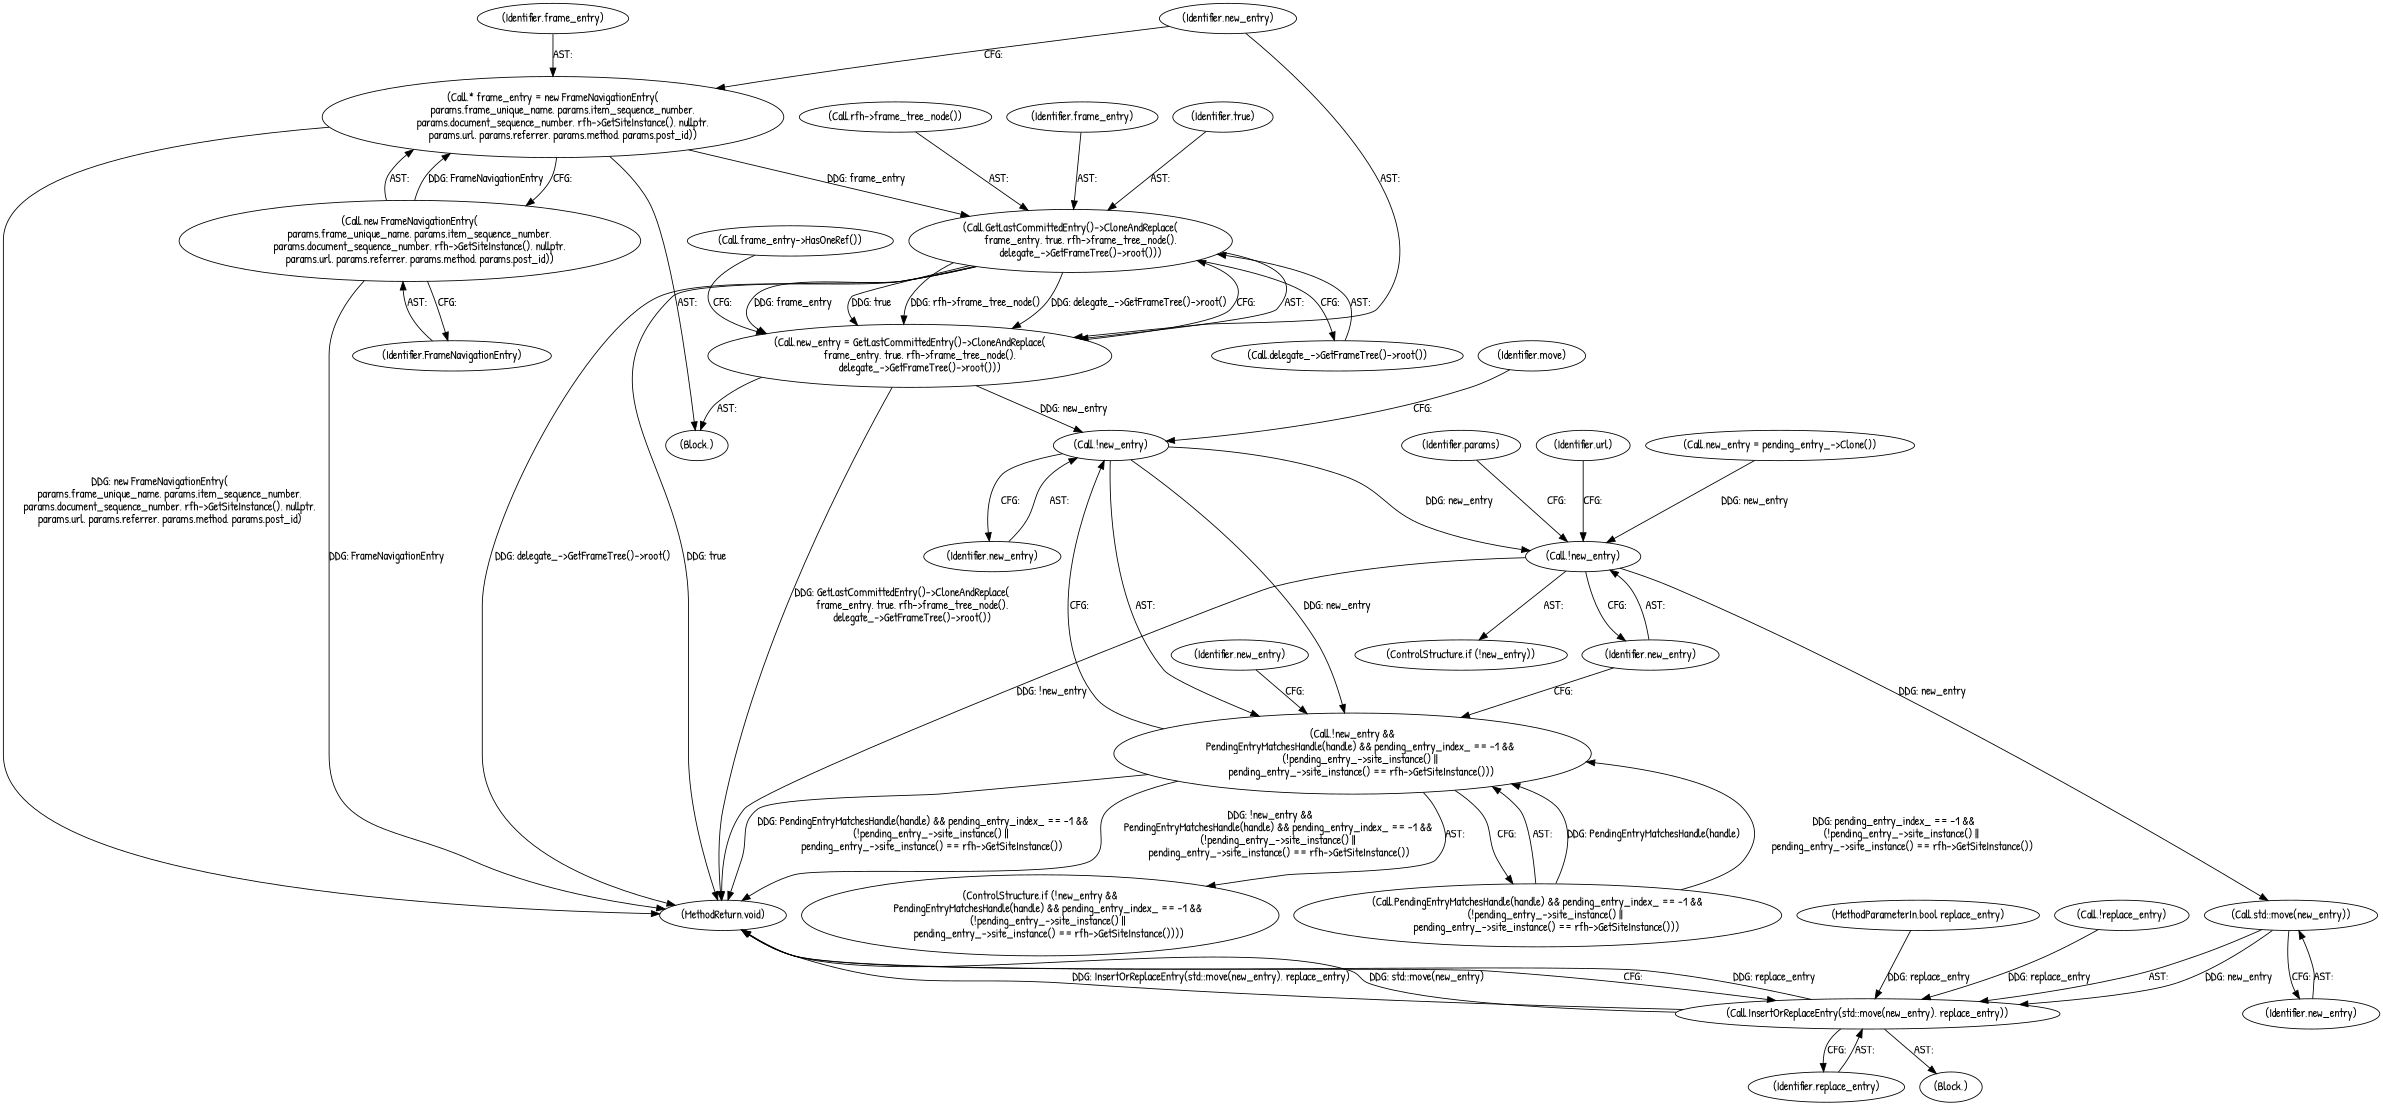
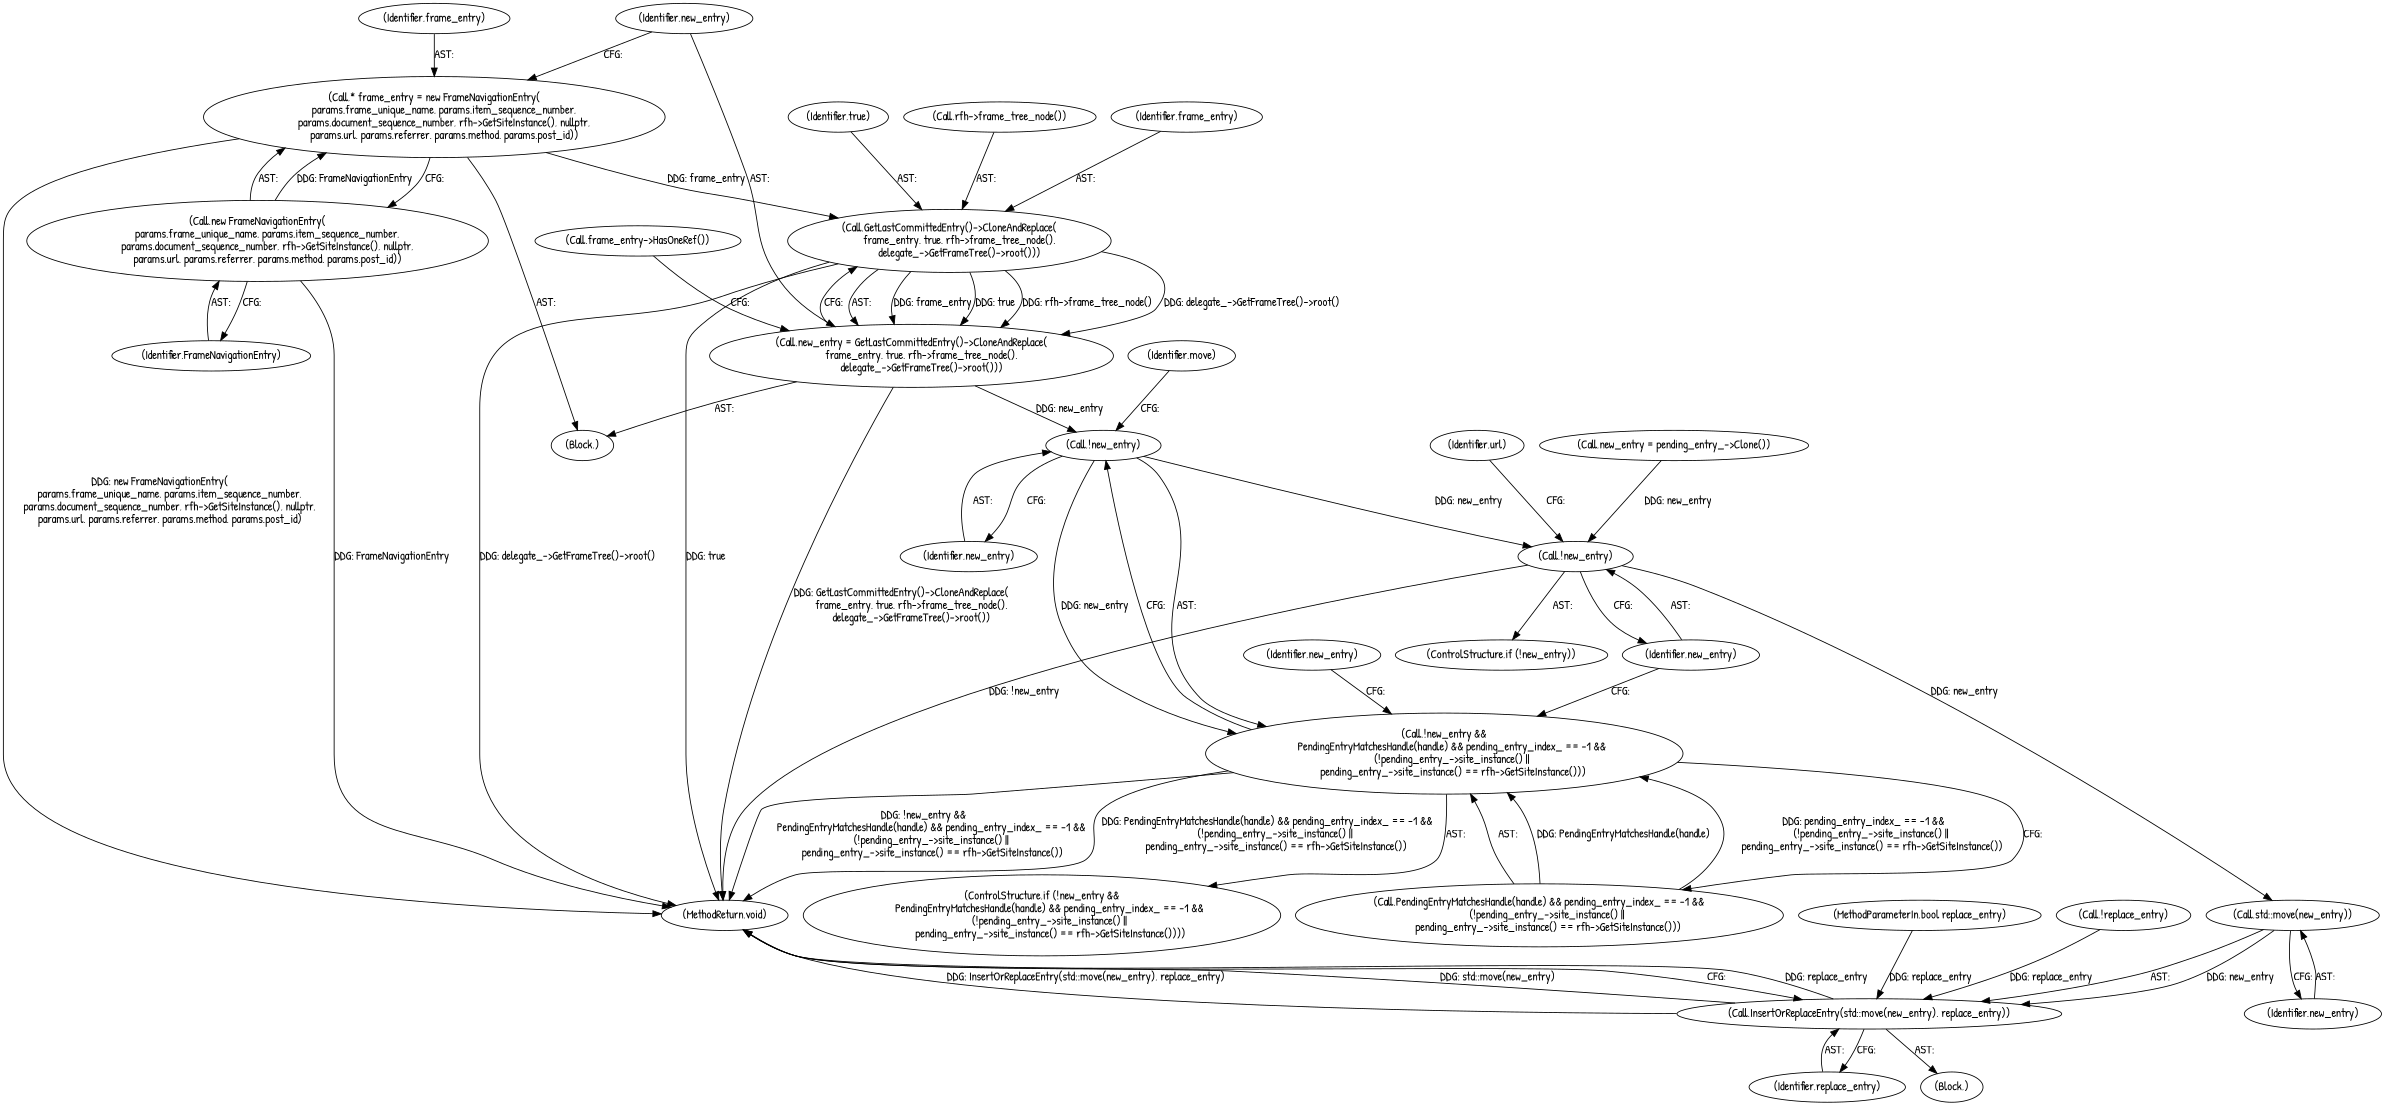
  digraph {
    fontname="Patrick Hand"
    node [fontname="Patrick Hand"]
    edge [fontname="Patrick Hand"]
    n1 [label="(Call,GetLastCommittedEntry()->CloneAndReplace(\n        frame_entry, true, rfh->frame_tree_node(),\n        delegate_->GetFrameTree()->root()))"]
    n2 [label="(Call,new_entry = GetLastCommittedEntry()->CloneAndReplace(\n        frame_entry, true, rfh->frame_tree_node(),\n        delegate_->GetFrameTree()->root()))"]
    n3 [label="(MethodReturn,void)"]
-   n4 [label="(Call,delegate_->GetFrameTree()->root())"]
    n5 [label="(Block,)"]
    n6 [label="(Call,!new_entry)"]
    n7 [label="(Call,InsertOrReplaceEntry(std::move(new_entry), replace_entry))"]
    n8 [label="(Call,* frame_entry = new FrameNavigationEntry(\n        params.frame_unique_name, params.item_sequence_number,\n        params.document_sequence_number, rfh->GetSiteInstance(), nullptr,\n        params.url, params.referrer, params.method, params.post_id))"]
    n9 [label="(Call,new FrameNavigationEntry(\n        params.frame_unique_name, params.item_sequence_number,\n        params.document_sequence_number, rfh->GetSiteInstance(), nullptr,\n        params.url, params.referrer, params.method, params.post_id))"]
    n10 [label="(Identifier,FrameNavigationEntry)"]
    n11 [label="(Call,!new_entry &&\n      PendingEntryMatchesHandle(handle) && pending_entry_index_ == -1 &&\n      (!pending_entry_->site_instance() ||\n       pending_entry_->site_instance() == rfh->GetSiteInstance()))"]
    n12 [label="(Call,!new_entry)"]
    n13 [label="(Identifier,new_entry)"]
    n14 [label="(ControlStructure,if (!new_entry &&\n      PendingEntryMatchesHandle(handle) && pending_entry_index_ == -1 &&\n      (!pending_entry_->site_instance() ||\n       pending_entry_->site_instance() == rfh->GetSiteInstance())))"]
    n15 [label="(Call,PendingEntryMatchesHandle(handle) && pending_entry_index_ == -1 &&\n      (!pending_entry_->site_instance() ||\n       pending_entry_->site_instance() == rfh->GetSiteInstance()))"]
    n16 [label="(Call,std::move(new_entry))"]
    n17 [label="(Identifier,new_entry)"]
    n18 [label="(ControlStructure,if (!new_entry))"]
    n19 [label="(Identifier,new_entry)"]
    n20 [label="(Identifier,replace_entry)"]
    n21 [label="(Block,)"]
    n22 [label="(MethodParameterIn,bool replace_entry)"]
    n23 [label="(Identifier,true)"]
    n24 [label="(Call,new_entry = pending_entry_->Clone())"]
    n25 [label="(Identifier,move)"]
    n26 [label="(Call,frame_entry->HasOneRef())"]
    n27 [label="(Call,!replace_entry)"]
-   n28 [label="(Identifier,params)"]
    n29 [label="(Identifier,frame_entry)"]
    n30 [label="(Identifier,new_entry)"]
    n31 [label="(Call,rfh->frame_tree_node())"]
    n32 [label="(Identifier,new_entry)"]
    n33 [label="(Identifier,frame_entry)"]
    n34 [label="(Identifier,url)"]
    n1 -> n2 [label="AST: "]
    n1 -> n2 [label="DDG: frame_entry"]
    n1 -> n2 [label="DDG: true"]
    n1 -> n2 [label="DDG: rfh->frame_tree_node()"]
    n1 -> n2 [label="DDG: delegate_->GetFrameTree()->root()"]
    n1 -> n3 [label="DDG: true"]
    n1 -> n3 [label="DDG: delegate_->GetFrameTree()->root()"]
-   n1 -> n4 [label="CFG: "]
    n2 -> n1 [label="CFG: "]
    n2 -> n3 [label="DDG: GetLastCommittedEntry()->CloneAndReplace(\n        frame_entry, true, rfh->frame_tree_node(),\n        delegate_->GetFrameTree()->root())"]
    n2 -> n5 [label="AST: "]
    n2 -> n6 [label="DDG: new_entry"]
    n3 -> n7 [label="CFG: "]
-   n4 -> n1 [label="AST: "]
    n6 -> n11 [label="AST: "]
    n6 -> n11 [label="DDG: new_entry"]
    n6 -> n12 [label="DDG: new_entry"]
    n6 -> n13 [label="CFG: "]
    n7 -> n3 [label="DDG: replace_entry"]
    n7 -> n3 [label="DDG: InsertOrReplaceEntry(std::move(new_entry), replace_entry)"]
    n7 -> n3 [label="DDG: std::move(new_entry)"]
    n7 -> n20 [label="CFG: "]
    n7 -> n21 [label="AST: "]
    n8 -> n1 [label="DDG: frame_entry"]
    n8 -> n3 [label="DDG: new FrameNavigationEntry(\n        params.frame_unique_name, params.item_sequence_number,\n        params.document_sequence_number, rfh->GetSiteInstance(), nullptr,\n        params.url, params.referrer, params.method, params.post_id)"]
    n8 -> n5 [label="AST: "]
    n8 -> n9 [label="CFG: "]
    n9 -> n3 [label="DDG: FrameNavigationEntry"]
    n9 -> n8 [label="AST: "]
    n9 -> n8 [label="DDG: FrameNavigationEntry"]
    n9 -> n10 [label="CFG: "]
    n10 -> n9 [label="AST: "]
    n11 -> n3 [label="DDG: !new_entry &&\n      PendingEntryMatchesHandle(handle) && pending_entry_index_ == -1 &&\n      (!pending_entry_->site_instance() ||\n       pending_entry_->site_instance() == rfh->GetSiteInstance())"]
    n11 -> n3 [label="DDG: PendingEntryMatchesHandle(handle) && pending_entry_index_ == -1 &&\n      (!pending_entry_->site_instance() ||\n       pending_entry_->site_instance() == rfh->GetSiteInstance())"]
    n11 -> n6 [label="CFG: "]
    n11 -> n14 [label="AST: "]
    n11 -> n15 [label="CFG: "]
    n12 -> n3 [label="DDG: !new_entry"]
    n12 -> n16 [label="DDG: new_entry"]
    n12 -> n17 [label="CFG: "]
    n12 -> n18 [label="AST: "]
    n13 -> n6 [label="AST: "]
    n15 -> n11 [label="AST: "]
    n15 -> n11 [label="DDG: PendingEntryMatchesHandle(handle)"]
    n15 -> n11 [label="DDG: pending_entry_index_ == -1 &&\n      (!pending_entry_->site_instance() ||\n       pending_entry_->site_instance() == rfh->GetSiteInstance())"]
    n16 -> n7 [label="AST: "]
    n16 -> n7 [label="DDG: new_entry"]
    n16 -> n19 [label="CFG: "]
    n17 -> n11 [label="CFG: "]
    n17 -> n12 [label="AST: "]
    n19 -> n16 [label="AST: "]
    n20 -> n7 [label="AST: "]
    n22 -> n7 [label="DDG: replace_entry"]
    n23 -> n1 [label="AST: "]
    n24 -> n12 [label="DDG: new_entry"]
    n25 -> n6 [label="CFG: "]
    n26 -> n2 [label="CFG: "]
    n27 -> n7 [label="DDG: replace_entry"]
-   n28 -> n12 [label="CFG: "]
    n29 -> n8 [label="AST: "]
    n30 -> n11 [label="CFG: "]
    n31 -> n1 [label="AST: "]
    n32 -> n2 [label="AST: "]
    n32 -> n8 [label="CFG: "]
    n33 -> n1 [label="AST: "]
    n34 -> n12 [label="CFG: "]
  }
